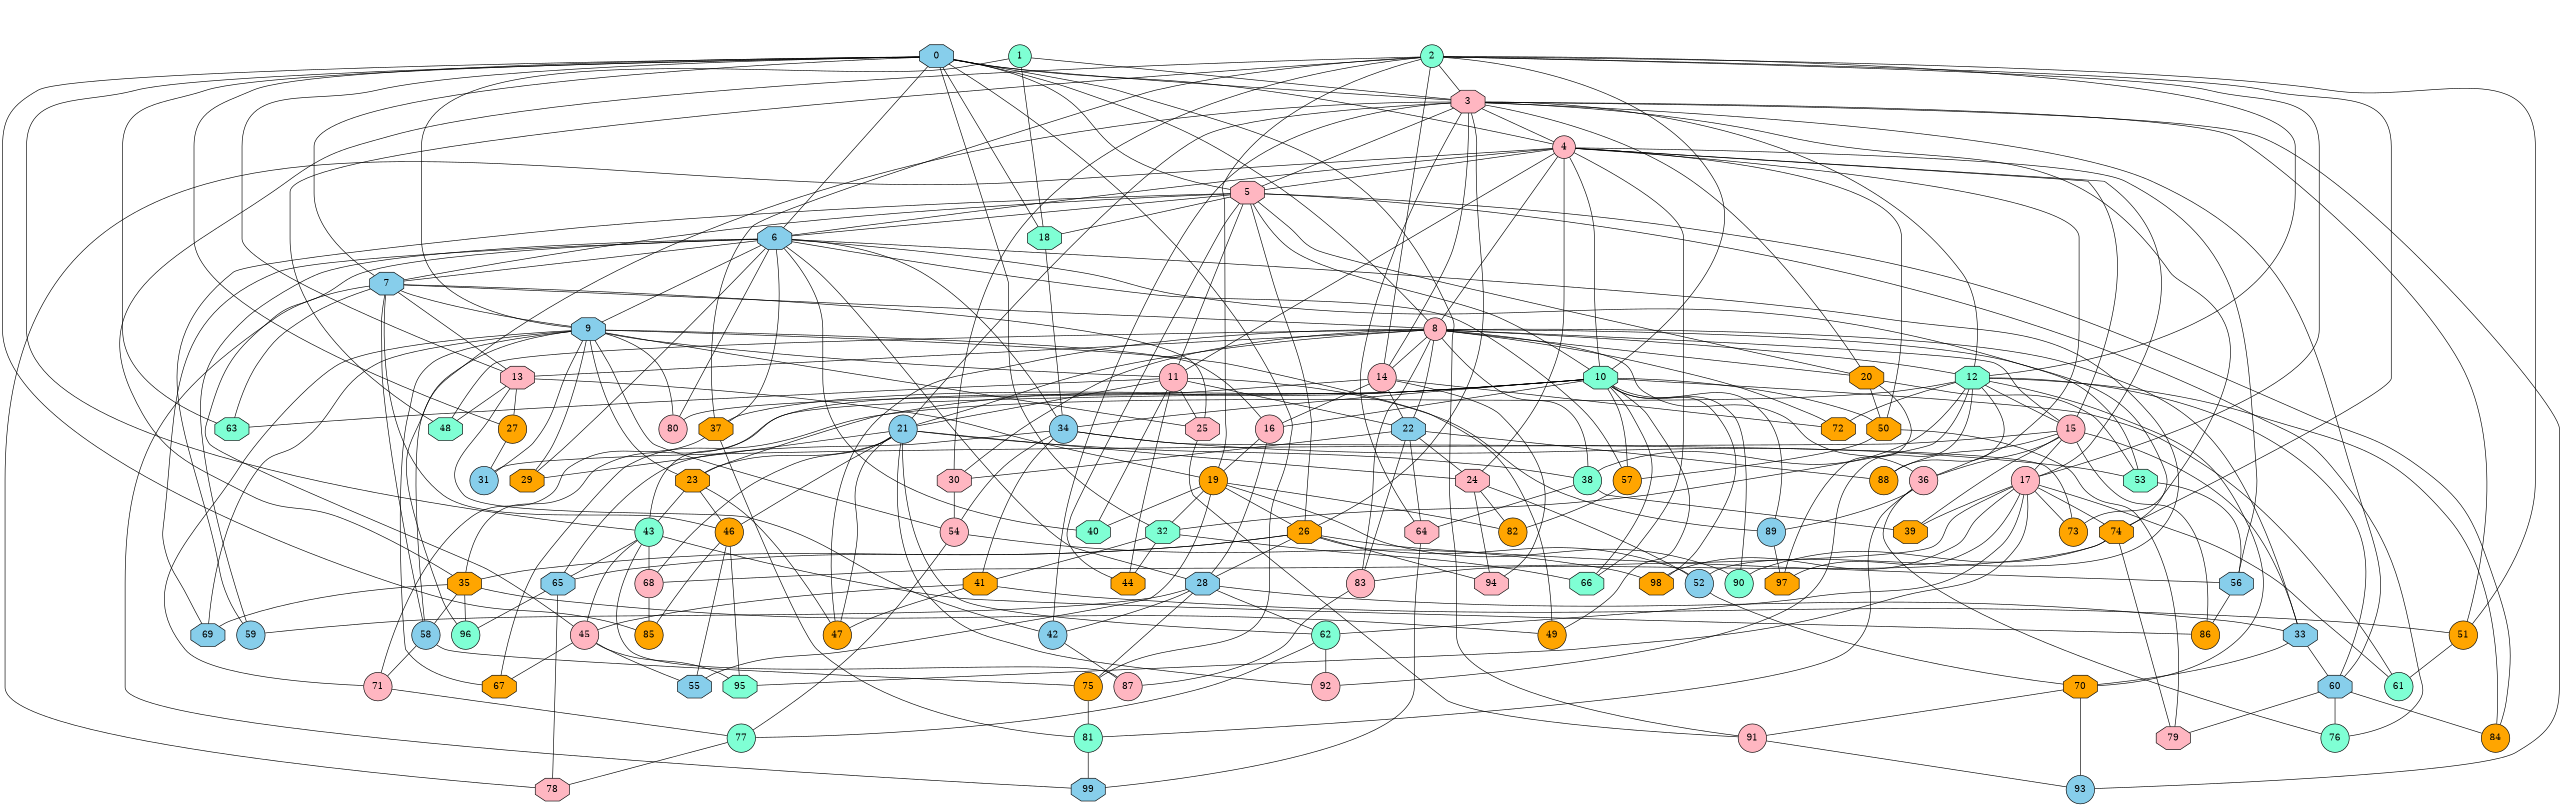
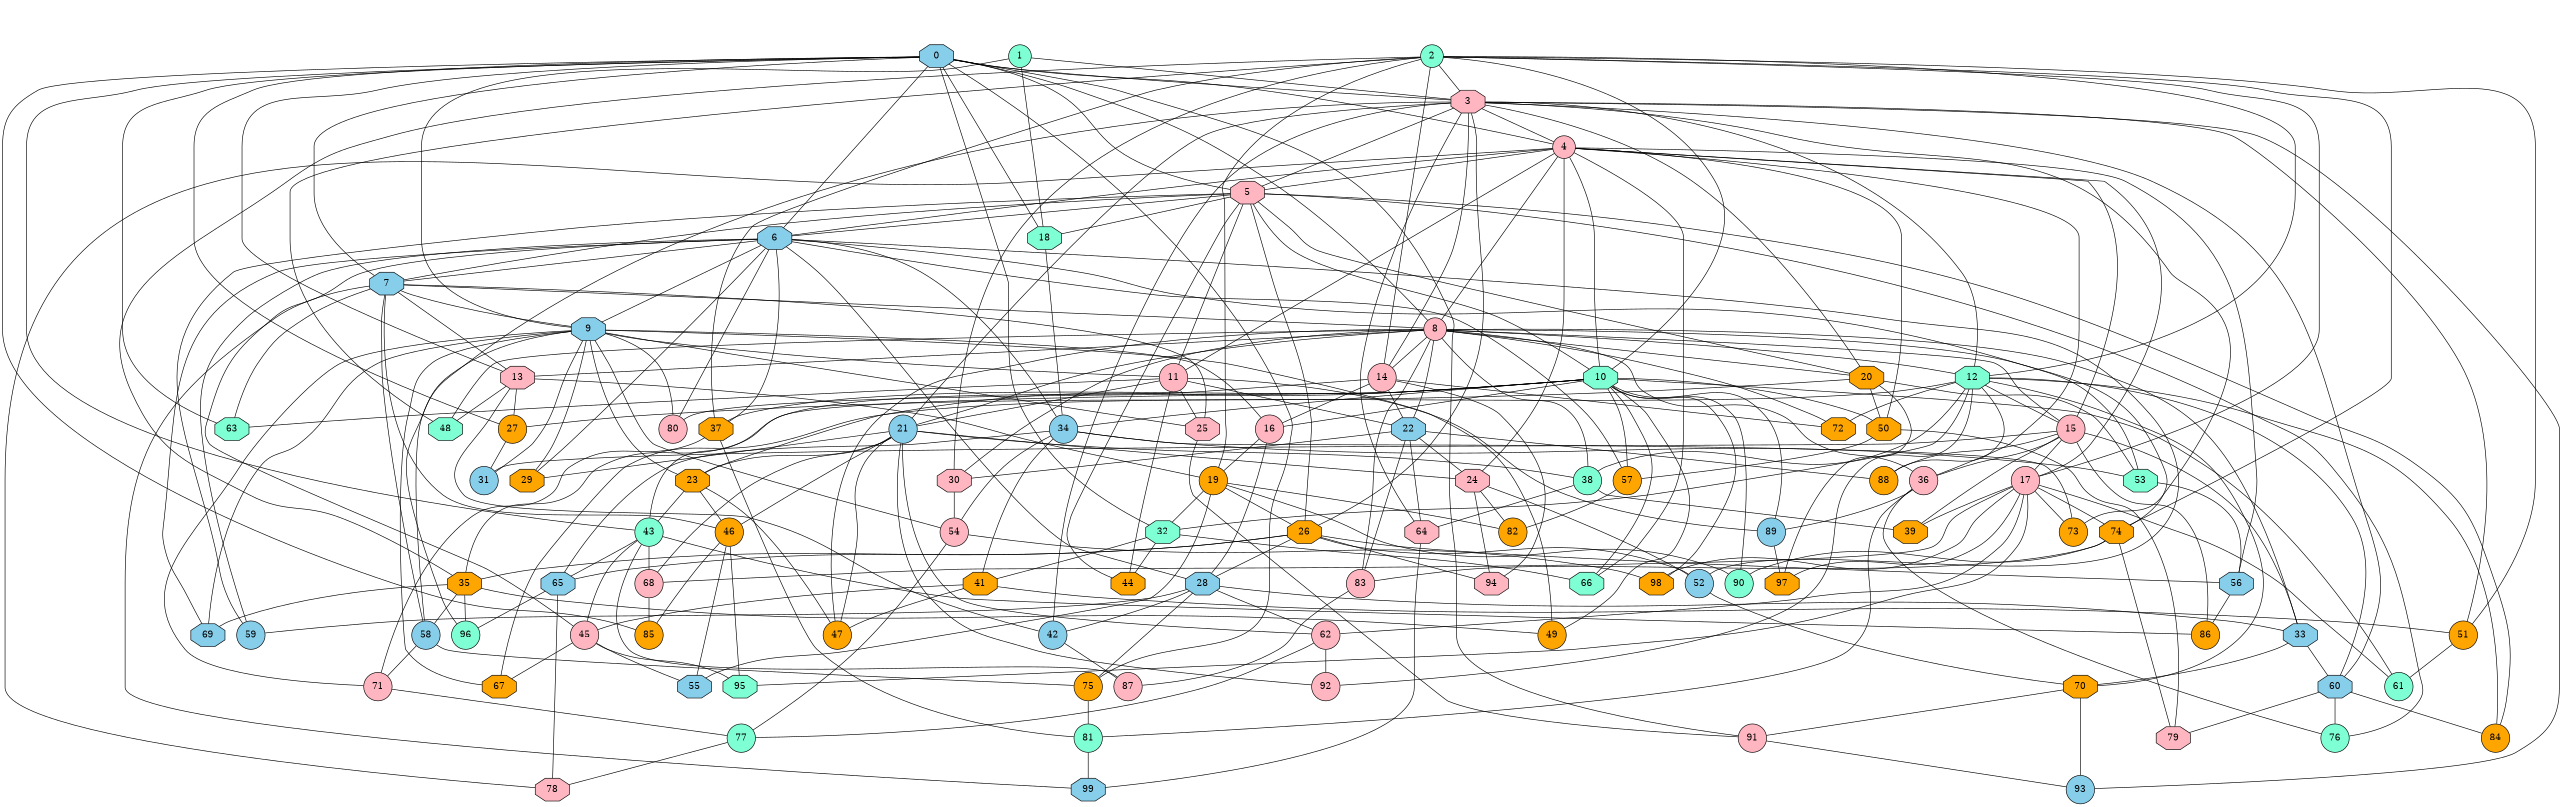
  strict graph {
    node [fillcolor=orange shape=circle style=filled]
    edge [is_available=True prob=1.0]
    0 [fillcolor=skyblue shape=octagon]
    3 [fillcolor=lightpink shape=octagon]
    4 [fillcolor=lightpink]
    5 [fillcolor=lightpink shape=octagon]
    6 [fillcolor=skyblue shape=octagon]
    7 [fillcolor=skyblue shape=octagon]
    8 [fillcolor=lightpink]
    13 [fillcolor=lightpink shape=octagon]
    18 [fillcolor=aquamarine shape=octagon]
    27
    32 [fillcolor=aquamarine shape=octagon]
    43 [fillcolor=aquamarine]
    63 [fillcolor=aquamarine shape=octagon]
    75
    85
    91 [fillcolor=lightpink]
    12 [fillcolor=aquamarine shape=octagon]
    14 [fillcolor=lightpink]
    51
    20 [shape=octagon]
    21 [fillcolor=skyblue]
    26 [shape=octagon]
    42 [fillcolor=skyblue]
    58 [fillcolor=skyblue]
    60 [fillcolor=skyblue shape=octagon]
    64 [fillcolor=lightpink shape=octagon]
    73
    93 [fillcolor=skyblue]
    10 [fillcolor=aquamarine shape=octagon]
    17 [fillcolor=lightpink]
    11 [fillcolor=lightpink]
    15 [fillcolor=lightpink]
    24 [fillcolor=lightpink shape=octagon]
    36 [fillcolor=lightpink]
    50 [shape=octagon]
    56 [fillcolor=skyblue shape=octagon]
    66 [fillcolor=aquamarine shape=octagon]
    78 [fillcolor=lightpink shape=octagon]
    44 [shape=octagon]
    59 [fillcolor=skyblue]
    76 [fillcolor=aquamarine]
    84
    9 [fillcolor=skyblue shape=octagon]
    37 [shape=octagon]
    28 [fillcolor=skyblue shape=octagon]
    29 [shape=octagon]
    34 [fillcolor=skyblue]
-   40 [fillcolor=aquamarine shape=octagon]
    45 [fillcolor=lightpink]
    52 [fillcolor=skyblue]
    53 [fillcolor=aquamarine shape=octagon]
    57
    69 [fillcolor=skyblue shape=octagon]
    80 [fillcolor=lightpink]
    25 [fillcolor=lightpink shape=octagon]
    46
    99 [fillcolor=skyblue shape=octagon]
    30 [fillcolor=lightpink shape=octagon]
    48 [fillcolor=aquamarine shape=octagon]
    74 [shape=octagon]
    22 [fillcolor=skyblue shape=octagon]
    33 [fillcolor=skyblue shape=octagon]
    38 [fillcolor=aquamarine]
    47
    72 [shape=octagon]
    83 [fillcolor=lightpink]
    19
    31 [fillcolor=skyblue]
    41 [shape=octagon]
    86
    68 [fillcolor=lightpink]
    65 [fillcolor=skyblue shape=octagon]
    87 [fillcolor=lightpink]
    81 [fillcolor=aquamarine]
    1 [fillcolor=aquamarine]
    16 [fillcolor=lightpink]
    23 [shape=octagon]
    49
    54 [fillcolor=lightpink]
    67 [shape=octagon]
    71 [fillcolor=lightpink]
    96 [fillcolor=aquamarine]
    2 [fillcolor=aquamarine]
    35 [shape=octagon]
    61 [fillcolor=aquamarine]
    89 [fillcolor=skyblue]
    90 [fillcolor=aquamarine]
    98 [shape=octagon]
    70 [shape=octagon]
    88
    92 [fillcolor=lightpink]
    94 [fillcolor=lightpink shape=octagon]
    39 [shape=octagon]
-   62 [fillcolor=aquamarine]
+   62 [fillcolor=lightpink]
    95 [fillcolor=aquamarine shape=octagon]
    97 [shape=octagon]
    55 [fillcolor=skyblue shape=octagon]
    82
    79 [fillcolor=lightpink shape=octagon]
    77 [fillcolor=aquamarine]
    0 -- 3 [prob=0.624304981962]
    0 -- 4 [prob=0.94171819494]
    0 -- 5 [prob=0.485776520571]
    0 -- 6 [prob=0.618368165645]
    0 -- 7 [prob=0.542482337337]
    0 -- 8 [prob=0.910290722798]
    0 -- 13 [prob=0.321392634095]
    0 -- 18 [prob=0.232313599684]
    0 -- 27 [prob=0.106267381051]
    0 -- 32 [prob=0.779415716366]
    0 -- 43 [prob=0.179832989804]
    0 -- 63 [prob=0.383121191244]
    0 -- 75 [prob=0.574750234701]
    0 -- 85 [prob=0.327096693565]
    0 -- 91 [prob=0.647448707127]
    3 -- 4 [prob=0.695640949823]
    3 -- 5 [prob=0.926283295575]
    3 -- 12 [prob=0.728380581006]
    3 -- 14 [prob=0.925553386115]
    3 -- 51 [prob=0.727823017858]
    3 -- 20 [prob=0.842147244112]
    3 -- 21 [prob=0.115692651371]
    3 -- 26
    3 -- 42 [prob=0.931904393979]
    3 -- 58 [prob=0.163427743307]
    3 -- 60
    3 -- 64 [prob=0.838540786307]
    3 -- 73 [prob=0.706873448766]
    3 -- 93 [prob=0.992415883483]
    4 -- 5
    4 -- 6 [prob=0.511465566077]
    4 -- 8 [prob=0.956501005117]
    4 -- 10 [prob=0.806422702634]
    4 -- 17 [prob=0.35463232884]
    4 -- 11 [prob=0.901032454084]
    4 -- 15 [prob=0.0375606179405]
    4 -- 24 [prob=0.954973766385]
    4 -- 36 [prob=0.305419934309]
    4 -- 50 [prob=0.906243385234]
    4 -- 56 [prob=0.369073426582]
    4 -- 66 [prob=0.953554455419]
    4 -- 78 [prob=0.255375524311]
    5 -- 6
    5 -- 7 [prob=0.687504109342]
    5 -- 18
    5 -- 20 [prob=0.275629902609]
    5 -- 26 [prob=0.132038420694]
    5 -- 10 [prob=0.162410271885]
    5 -- 11
    5 -- 44
    5 -- 59 [prob=0.820558123939]
    5 -- 76 [prob=0.630629938134]
    5 -- 84 [prob=0.0444982466417]
    6 -- 7 [prob=0.985682703751]
    6 -- 59 [prob=0.557167882404]
    6 -- 9 [prob=0.433885987075]
    6 -- 37
    6 -- 28 [prob=0.0724893765365]
    6 -- 29 [prob=0.038744907685]
    6 -- 34 [prob=0.368461360872]
-   6 -- 40 [prob=0.179117602246]
    6 -- 45 [prob=0.744604080962]
    6 -- 52
    6 -- 53 [prob=0.981464220825]
    6 -- 57 [prob=0.794792785054]
    6 -- 69
    6 -- 80 [prob=0.959783450289]
    7 -- 8 [prob=0.611768202828]
    7 -- 13 [prob=0.687336449433]
    7 -- 63 [prob=0.0819879674462]
    7 -- 58 [prob=0.716805139738]
    7 -- 9 [prob=0.655735642875]
    7 -- 25 [prob=0.833076809918]
    7 -- 46 [prob=0.359057682198]
    7 -- 99 [prob=0.963515148686]
    8 -- 13 [prob=0.122287555497]
    8 -- 12
    8 -- 14
    8 -- 20 [prob=0.00989553314333]
    8 -- 21
    8 -- 15 [prob=0.993723785563]
    8 -- 36 [prob=0.606745773897]
    8 -- 30 [prob=0.00902132435353]
    8 -- 48 [prob=0.930613716762]
    8 -- 74 [prob=0.77346874944]
    8 -- 22 [prob=0.0479291589644]
    8 -- 33
    8 -- 38
    8 -- 47 [prob=0.249265117524]
    8 -- 72 [prob=0.791400870437]
    8 -- 83 [prob=0.71598829451]
    13 -- 27 [prob=0.791935698265]
    13 -- 42 [prob=0.38903523179]
    13 -- 48 [prob=0.0722055769533]
    13 -- 19
    18 -- 34 [prob=0.0114009902908]
    27 -- 31 [prob=0.140664183427]
    32 -- 66 [prob=0.7648865645]
    32 -- 44 [prob=0.112069358144]
    32 -- 41 [prob=0.355089758965]
    43 -- 45 [prob=0.503586370234]
    43 -- 86 [prob=0.572860801025]
    43 -- 68
    43 -- 65
    43 -- 87 [prob=0.911163791534]
    75 -- 81 [prob=0.44654877962]
    91 -- 93 [prob=0.105412107457]
    12 -- 32 [prob=0.0449217173633]
    12 -- 60 [prob=0.737307451571]
    12 -- 15 [prob=0.157524404361]
    12 -- 84 [prob=0.579143967803]
    12 -- 38 [prob=0.487373434806]
    12 -- 72 [prob=0.316985065084]
    12 -- 67 [prob=0.303503353888]
    12 -- 70
    12 -- 88 [prob=0.130580668213]
    12 -- 92 [prob=0.205250908144]
    14 -- 43 [prob=0.977404539322]
    14 -- 22
    14 -- 72 [prob=0.188248850036]
    14 -- 16 [prob=0.247671248202]
    14 -- 94 [prob=0.83725815334]
    51 -- 61 [prob=0.909295857129]
+   20 -- 27 [prob=0.823118040742]
    20 -- 50 [prob=0.819348906907]
    20 -- 53 [prob=0.395590841069]
    20 -- 97
    21 -- 24 [prob=0.875604082587]
    21 -- 29 [prob=0.648454847414]
    21 -- 46 [prob=0.0980428193301]
    21 -- 38
    21 -- 47 [prob=0.0339232336949]
    21 -- 68 [prob=0.515934395859]
    21 -- 23 [prob=0.997866260798]
    21 -- 92
    21 -- 62 [prob=0.585738548009]
    26 -- 56
    26 -- 28 [prob=0.593210744845]
    26 -- 52 [prob=0.180897750494]
    26 -- 65
    26 -- 35 [prob=0.7038588817]
    26 -- 94 [prob=0.772951991771]
    42 -- 87
    58 -- 75 [prob=0.162072651823]
    58 -- 71 [prob=0.18278293345]
    60 -- 76 [prob=0.718735423283]
    60 -- 84 [prob=0.129167506662]
    60 -- 79 [prob=0.526836322224]
    64 -- 99 [prob=0.0106784157943]
    10 -- 50
    10 -- 66 [prob=0.86153889389]
    10 -- 37 [prob=0.424853223407]
    10 -- 34 [prob=0.143182141993]
    10 -- 57 [prob=0.874512478406]
    10 -- 80 [prob=0.386471944736]
    10 -- 16
    10 -- 23 [prob=0.289052661964]
    10 -- 49 [prob=0.487191019488]
    10 -- 35
    10 -- 61
    10 -- 89
    10 -- 90
    10 -- 98 [prob=0.024453135901]
    17 -- 73 [prob=0.0642444891703]
    17 -- 74
    17 -- 68 [prob=0.182335271408]
    17 -- 61 [prob=0.52979322438]
    17 -- 98
    17 -- 39 [prob=0.791383893333]
    17 -- 62 [prob=0.53234982114]
    17 -- 95
    17 -- 97 [prob=0.404040731751]
    11 -- 63 [prob=0.0377405519551]
    11 -- 21 [prob=0.61187863423]
    11 -- 44 [prob=0.581459996952]
-   11 -- 40 [prob=0.651434326094]
    11 -- 25 [prob=0.454748139006]
    11 -- 22 [prob=0.201874948417]
    11 -- 89
    15 -- 17
    15 -- 36
    15 -- 33
    15 -- 31 [prob=0.427893653627]
    15 -- 86 [prob=0.152135241718]
    15 -- 88 [prob=0.937584159214]
    15 -- 39 [prob=0.63285486441]
    24 -- 52 [prob=0.882801544973]
    24 -- 94 [prob=0.855581630603]
    24 -- 82 [prob=0.371869356874]
    36 -- 76 [prob=0.117804080419]
    36 -- 81 [prob=0.546305365542]
    36 -- 89 [prob=0.995098817622]
    50 -- 57 [prob=0.460625373845]
    50 -- 79 [prob=0.114095378532]
    56 -- 86
    9 -- 11 [prob=0.25873288937]
    9 -- 29 [prob=0.433595956594]
    9 -- 69 [prob=0.813329166823]
    9 -- 80
    9 -- 25
    9 -- 31
    9 -- 16 [prob=0.845627644659]
    9 -- 23
    9 -- 49
    9 -- 54 [prob=0.718830019899]
    9 -- 67 [prob=0.308175580386]
    9 -- 71
    9 -- 96 [prob=0.714289959943]
    37 -- 81
    37 -- 71 [prob=0.510862539828]
    28 -- 75 [prob=0.319296886026]
    28 -- 42
    28 -- 59 [prob=0.529046293272]
    28 -- 33 [prob=0.841869121705]
    28 -- 62 [prob=0.256687342429]
    34 -- 73
    34 -- 53 [prob=0.00298393479275]
    34 -- 41
    34 -- 65 [prob=0.722252978847]
    34 -- 54 [prob=0.973611085046]
    45 -- 67 [prob=0.468994125338]
    45 -- 95 [prob=0.922456993882]
    45 -- 55
    52 -- 70
    53 -- 56
    57 -- 82 [prob=0.131689933844]
    25 -- 91 [prob=0.628955590876]
    46 -- 85 [prob=0.770372698035]
    46 -- 95
    46 -- 55 [prob=0.115426503371]
    30 -- 54 [prob=0.951032685221]
    74 -- 83 [prob=0.926933478617]
    74 -- 90 [prob=0.25225172442]
    74 -- 79 [prob=0.0207022163106]
    22 -- 64 [prob=0.326127839385]
    22 -- 24 [prob=0.312351181097]
    22 -- 30 [prob=0.443674885373]
    22 -- 83 [prob=0.769604477957]
    22 -- 88
    33 -- 60 [prob=0.922852609471]
    33 -- 70 [prob=0.379178801929]
    38 -- 64
    38 -- 39 [prob=0.0825450246859]
    83 -- 87 [prob=0.704516120214]
    19 -- 32 [prob=0.367000115608]
    19 -- 26 [prob=0.730183569235]
-   19 -- 40 [prob=0.764304937843]
    19 -- 90 [prob=0.497080988197]
    19 -- 55 [prob=0.408756556297]
    19 -- 82 [prob=0.419967031942]
    41 -- 51 [prob=0.074344437399]
    41 -- 45
    41 -- 47
    68 -- 85
    65 -- 78 [prob=0.416582971992]
    65 -- 96 [prob=0.288552899311]
    81 -- 99
    1 -- 3 [prob=0.03355941695]
    1 -- 18 [prob=0.348245944879]
    1 -- 9 [prob=0.929416875867]
    16 -- 28 [prob=0.595555888613]
    16 -- 19 [prob=0.448329390657]
    23 -- 43 [prob=0.21801902327]
    23 -- 46 [prob=0.187847436937]
    23 -- 47 [prob=0.185773674957]
    54 -- 98 [prob=0.301398770089]
    54 -- 77
    71 -- 77
    2 -- 3 [prob=0.262182938423]
    2 -- 12
    2 -- 14
    2 -- 51
    2 -- 10 [prob=0.881809920939]
    2 -- 17
    2 -- 37 [prob=0.72034791636]
    2 -- 30 [prob=0.0775238976247]
    2 -- 48 [prob=0.807020264267]
    2 -- 74
    2 -- 19
    2 -- 35 [prob=0.838836371826]
    35 -- 58 [prob=0.699779132478]
    35 -- 69 [prob=0.444347273131]
    35 -- 49
    35 -- 96 [prob=0.0800140223466]
    89 -- 97 [prob=0.0546182290554]
    70 -- 91
    70 -- 93
    62 -- 92
    62 -- 77
    77 -- 78
  }
